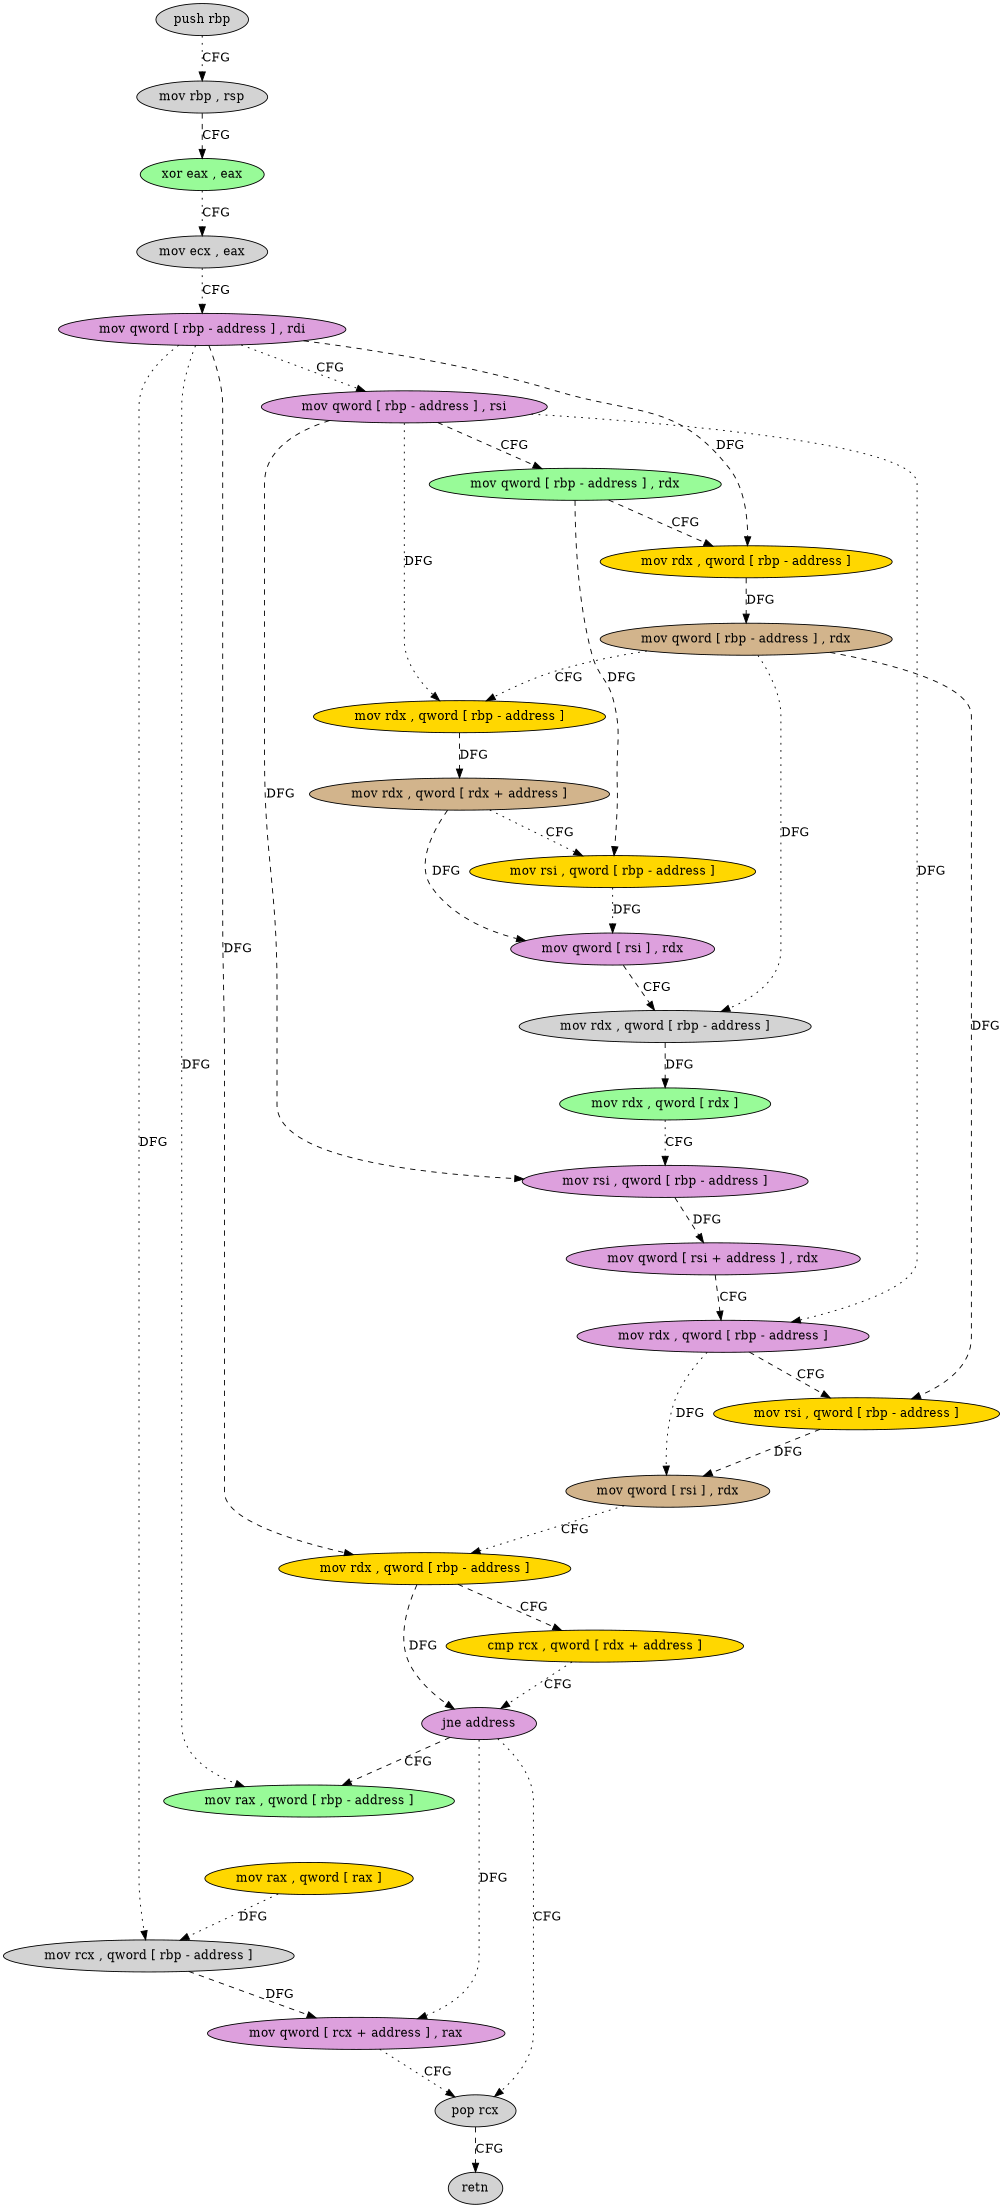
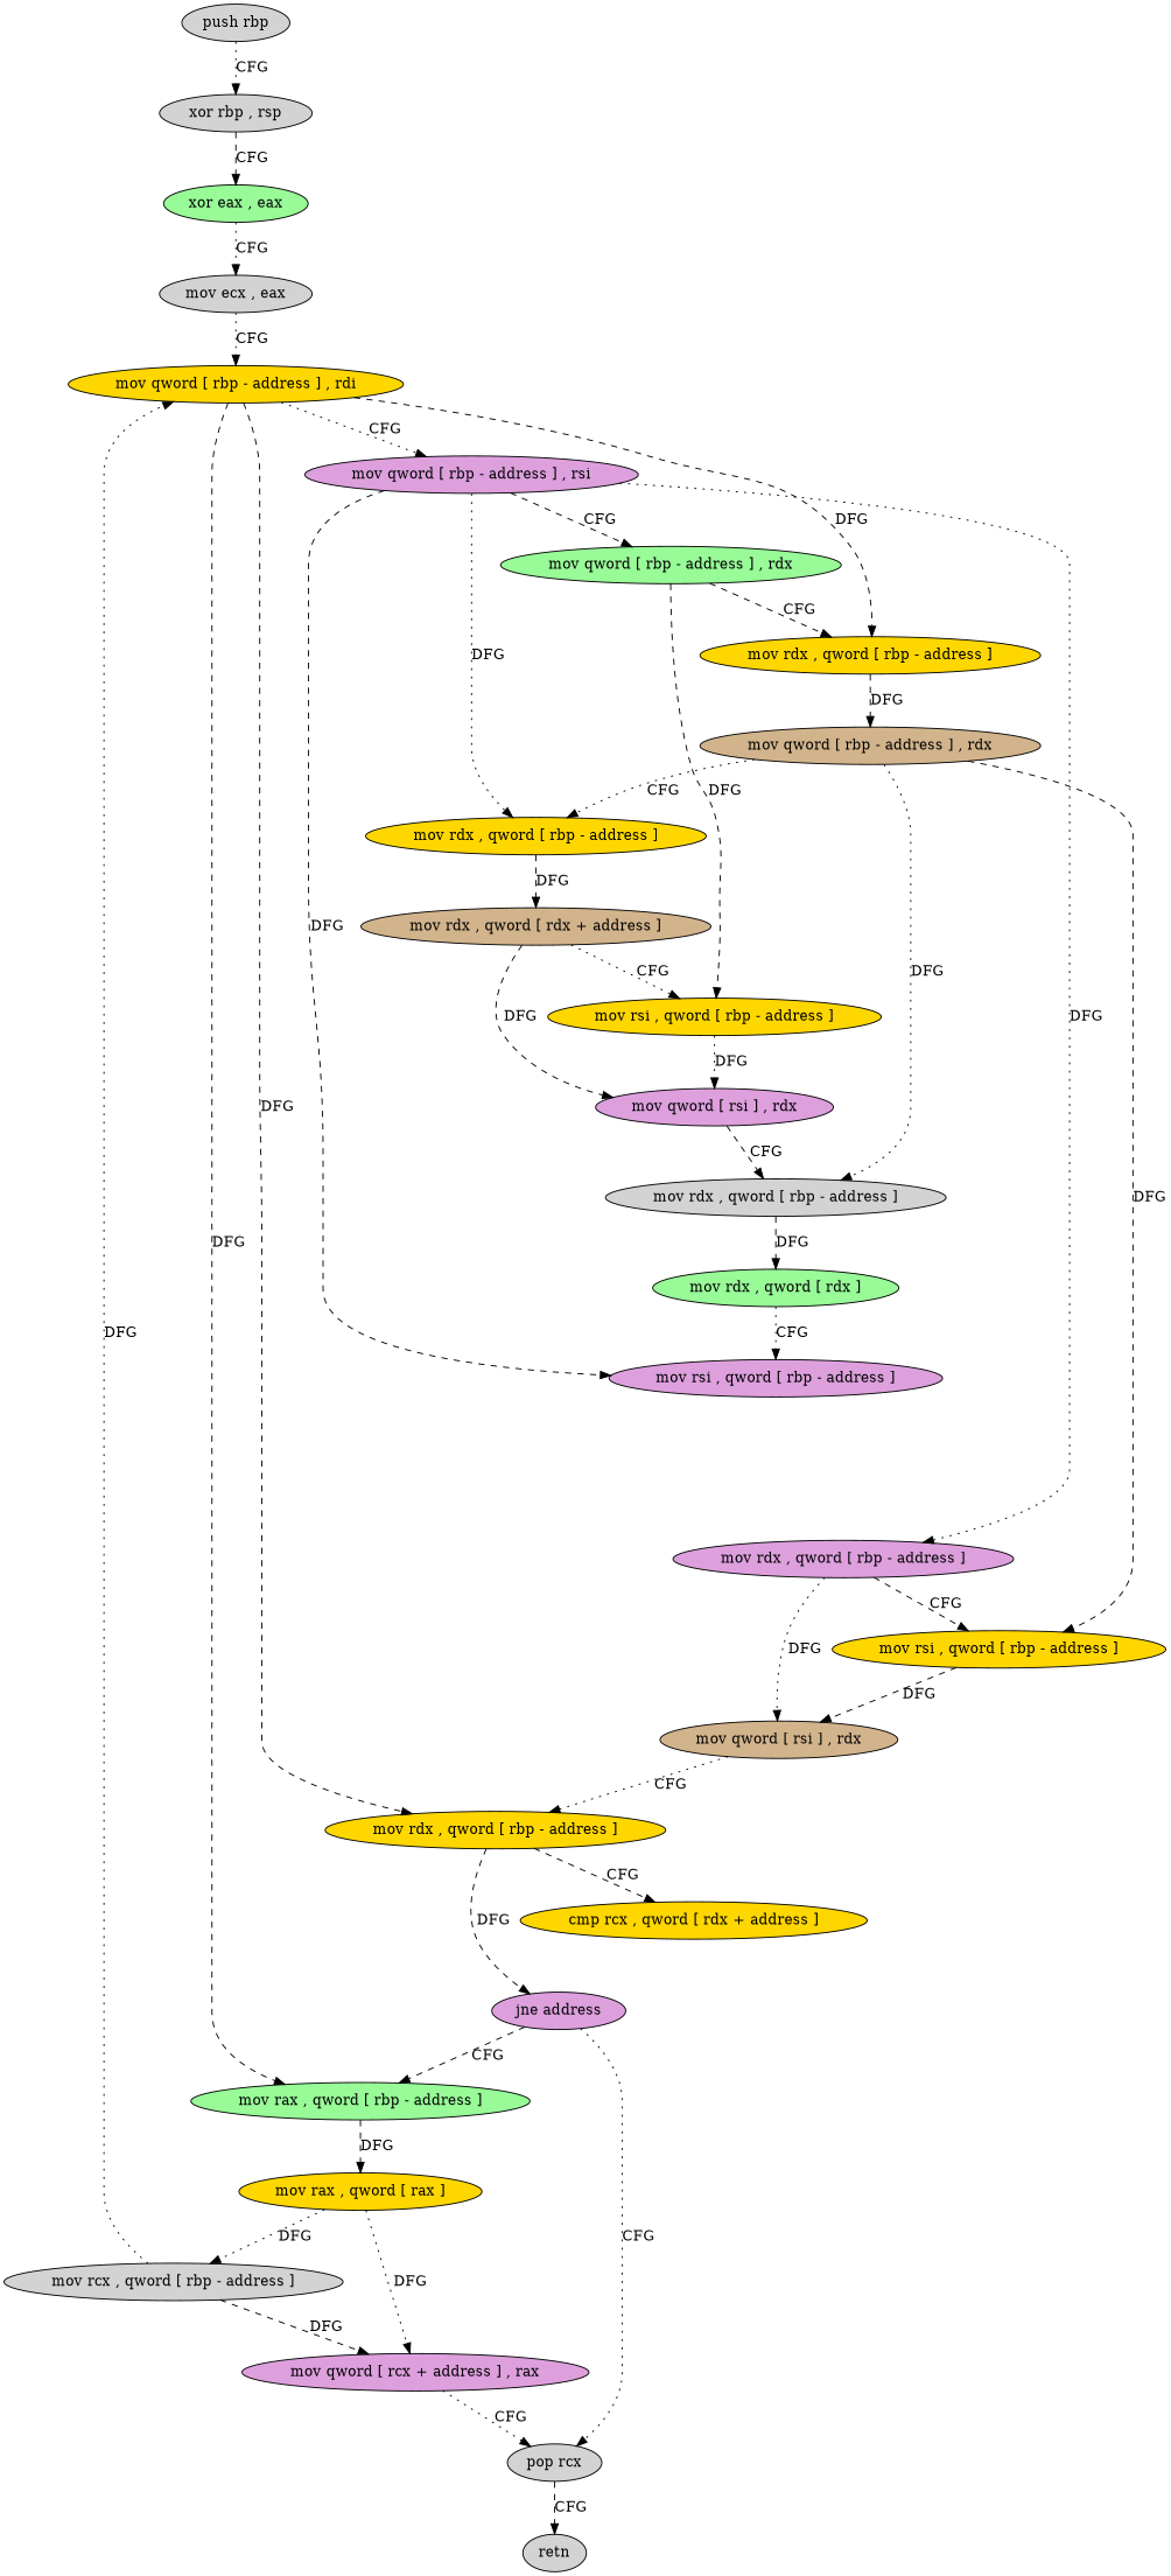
  digraph {
    node [fillcolor=gold style=filled]
    edge [style=dashed]
    n1 [fillcolor=lightgrey label="push rbp"]
-   n2 [fillcolor=lightgrey label="mov rbp , rsp"]
+   n2 [fillcolor=lightgrey label="xor rbp , rsp"]
    n3 [fillcolor=palegreen label="xor eax , eax"]
    n4 [fillcolor=lightgrey label="mov ecx , eax"]
-   n5 [fillcolor=plum label="mov qword [ rbp - address ] , rdi"]
+   n5 [label="mov qword [ rbp - address ] , rdi"]
    n6 [fillcolor=plum label="mov qword [ rbp - address ] , rsi"]
    n7 [label="mov rdx , qword [ rbp - address ]"]
    n8 [label="mov rdx , qword [ rbp - address ]"]
    n9 [fillcolor=palegreen label="mov rax , qword [ rbp - address ]"]
    n10 [fillcolor=lightgrey label="mov rcx , qword [ rbp - address ]"]
    n11 [fillcolor=palegreen label="mov qword [ rbp - address ] , rdx"]
    n12 [label="mov rdx , qword [ rbp - address ]"]
    n13 [fillcolor=plum label="mov rsi , qword [ rbp - address ]"]
    n14 [fillcolor=plum label="mov rdx , qword [ rbp - address ]"]
    n15 [fillcolor=tan label="mov qword [ rbp - address ] , rdx"]
    n16 [label="cmp rcx , qword [ rdx + address ]"]
    n17 [fillcolor=plum label="jne address"]
    n18 [label="mov rax , qword [ rax ]"]
    n19 [fillcolor=plum label="mov qword [ rcx + address ] , rax"]
    n20 [label="mov rsi , qword [ rbp - address ]"]
    n21 [fillcolor=tan label="mov rdx , qword [ rdx + address ]"]
-   n22 [fillcolor=plum label="mov qword [ rsi + address ] , rdx"]
    n23 [label="mov rsi , qword [ rbp - address ]"]
    n24 [fillcolor=tan label="mov qword [ rsi ] , rdx"]
    n25 [fillcolor=plum label="mov qword [ rsi ] , rdx"]
    n26 [fillcolor=lightgrey label="mov rdx , qword [ rbp - address ]"]
    n27 [fillcolor=palegreen label="mov rdx , qword [ rdx ]"]
    n28 [fillcolor=lightgrey label="pop rcx"]
    n29 [fillcolor=lightgrey label=retn]
    n1 -> n2 [label=CFG style=dotted]
    n2 -> n3 [label=CFG]
    n3 -> n4 [label=CFG style=dotted]
    n4 -> n5 [label=CFG style=dotted]
    n5 -> n6 [label=CFG style=dotted]
    n5 -> n7 [label=DFG]
    n5 -> n8 [label=DFG]
-   n5 -> n9 [label=DFG style=dotted]
-   n5 -> n10 [label=DFG style=dotted]
+   n5 -> n9 [label=DFG]
+   n10 -> n5 [label=DFG style=dotted]
    n6 -> n11 [label=CFG]
    n6 -> n12 [label=DFG style=dotted]
    n6 -> n13 [label=DFG]
    n6 -> n14 [label=DFG style=dotted]
    n7 -> n15 [label=DFG]
    n8 -> n16 [label=CFG]
    n8 -> n17 [label=DFG]
+   n9 -> n18 [label=DFG]
    n10 -> n19 [label=DFG]
    n11 -> n7 [label=CFG]
    n11 -> n20 [label=DFG]
    n12 -> n21 [label=DFG]
-   n13 -> n22 [label=DFG]
    n14 -> n23 [label=CFG]
    n14 -> n24 [label=DFG style=dotted]
    n15 -> n12 [label=CFG style=dotted]
    n15 -> n23 [label=DFG]
    n15 -> n26 [label=DFG style=dotted]
-   n16 -> n17 [label=CFG style=dotted]
    n17 -> n9 [label=CFG]
    n17 -> n28 [label=CFG style=dotted]
    n18 -> n10 [label=DFG style=dotted]
-   n17 -> n19 [label=DFG style=dotted]
+   n18 -> n19 [label=DFG style=dotted]
    n19 -> n28 [label=CFG style=dotted]
    n20 -> n25 [label=DFG style=dotted]
    n21 -> n20 [label=CFG style=dotted]
    n21 -> n25 [label=DFG]
-   n22 -> n14 [label=CFG]
    n23 -> n24 [label=DFG]
    n24 -> n8 [label=CFG style=dotted]
    n25 -> n26 [label=CFG]
    n26 -> n27 [label=DFG]
    n27 -> n13 [label=CFG style=dotted]
    n28 -> n29 [label=CFG]
  }
